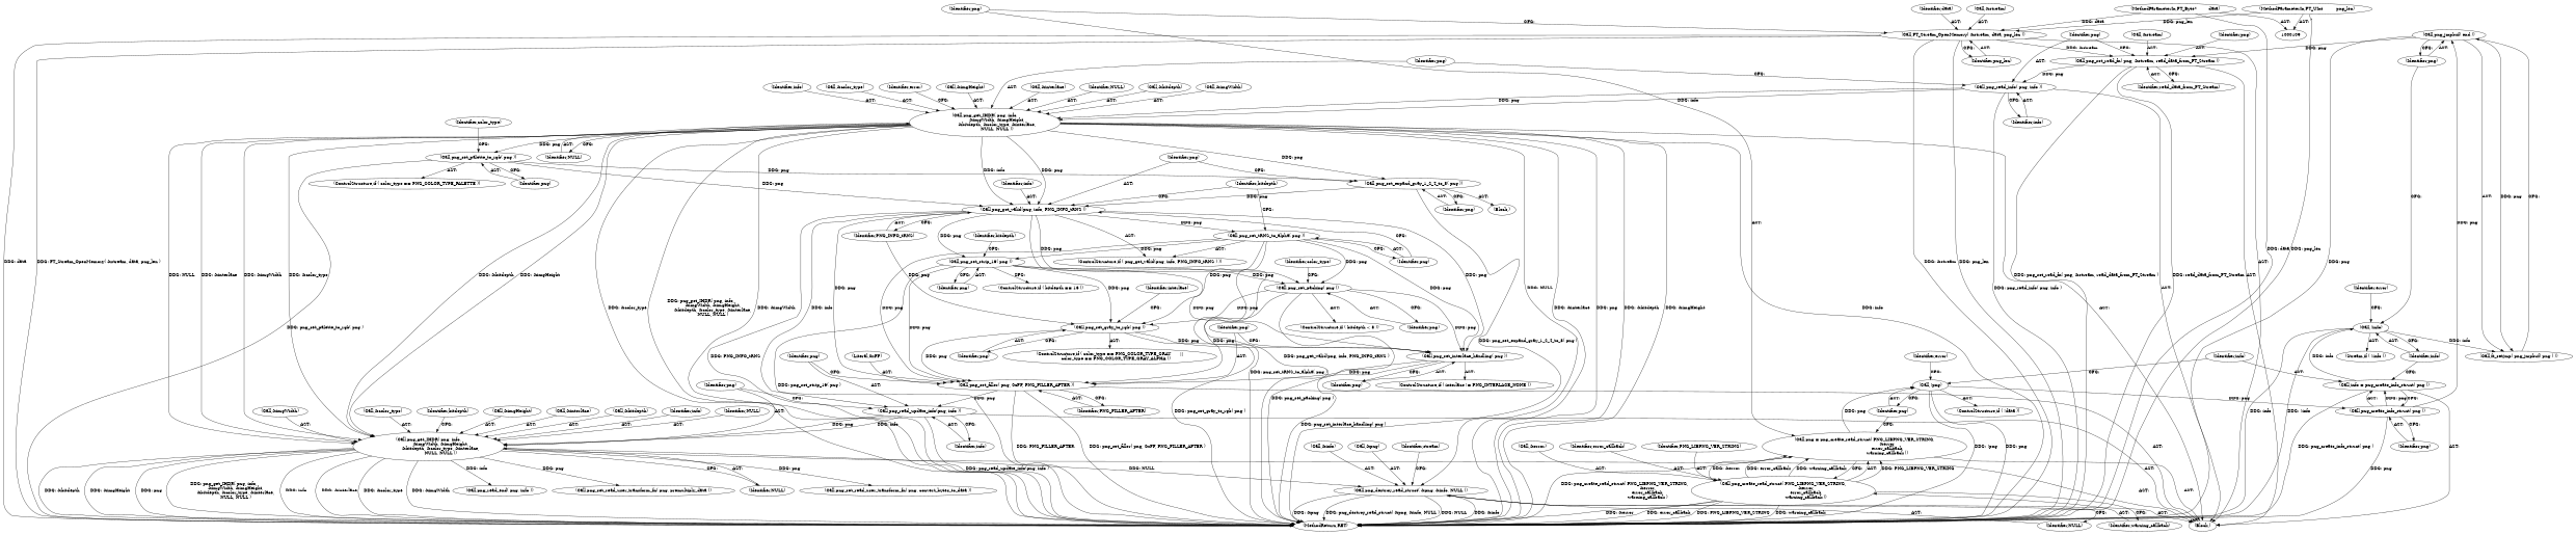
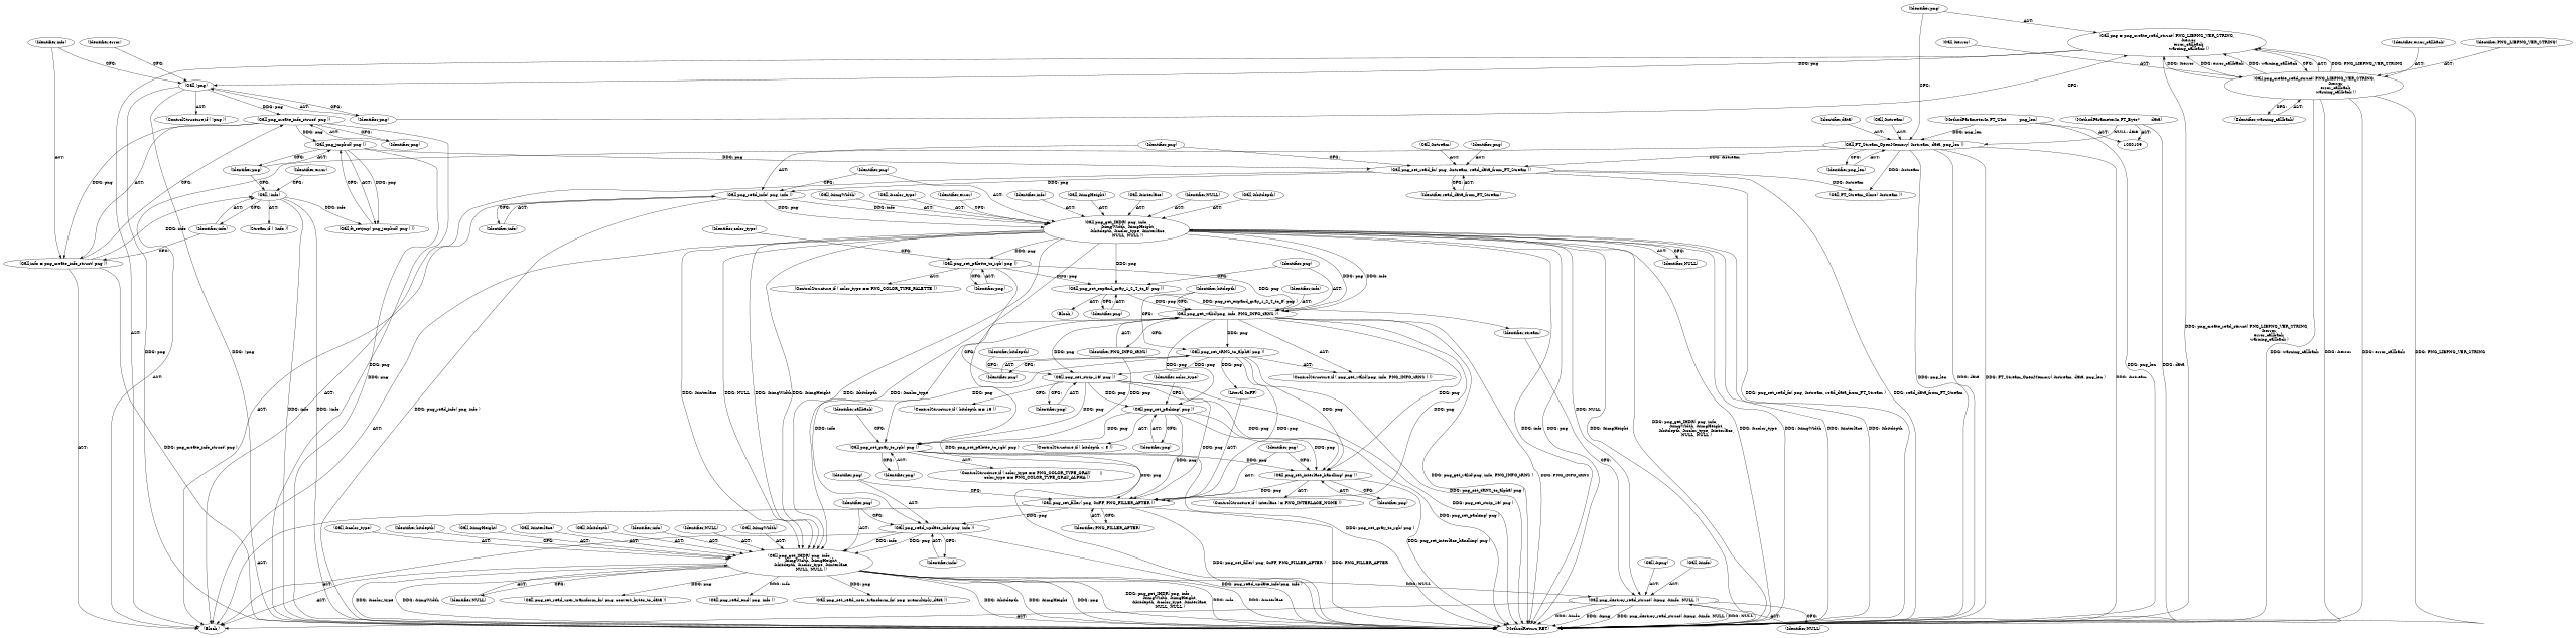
  digraph {
    n1 [label="(Call,png_destroy_read_struct( &png, &info, NULL ))"]
    n2 [label="(Block,)"]
    n3 [label="(Identifier,NULL)"]
    n4 [label="(MethodReturn,RET)"]
    n5 [label="(Call,png_get_IHDR( png, info,\n                  &imgWidth, &imgHeight,\n                  &bitdepth, &color_type, &interlace,\n                  NULL, NULL ))"]
    n6 [label="(Call,png_get_IHDR( png, info,\n                  &imgWidth, &imgHeight,\n                  &bitdepth, &color_type, &interlace,\n                  NULL, NULL ))"]
    n7 [label="(Call,png_get_valid(png, info, PNG_INFO_tRNS ))"]
    n8 [label="(Call,png_set_palette_to_rgb( png ))"]
    n9 [label="(Call,png_set_expand_gray_1_2_4_to_8( png ))"]
    n10 [label="(Identifier,NULL)"]
    n11 [label="(Identifier,NULL)"]
    n12 [label="(Call,png_set_read_user_transform_fn( png, convert_bytes_to_data ))"]
    n13 [label="(Call,png_read_end( png, info ))"]
    n14 [label="(Call,png_set_read_user_transform_fn( png, premultiply_data ))"]
    n15 [label="(Call,png_read_update_info(png, info ))"]
    n16 [label="(Call,png_set_filler( png, 0xFF, PNG_FILLER_AFTER ))"]
    n17 [label="(Call,png_set_tRNS_to_alpha( png ))"]
    n18 [label="(Call,png_set_packing( png ))"]
    n19 [label="(Call,png_set_strip_16( png ))"]
    n20 [label="(Call,png_set_interlace_handling( png ))"]
    n21 [label="(ControlStructure,if ( png_get_valid(png, info, PNG_INFO_tRNS ) ))"]
    n22 [label="(Identifier,PNG_INFO_tRNS)"]
    n23 [label="(Identifier,png)"]
    n24 [label="(ControlStructure,if ( color_type == PNG_COLOR_TYPE_PALETTE ))"]
    n25 [label="(Block,)"]
    n26 [label="(Identifier,png)"]
    n27 [label="(Call,png_read_info( png, info ))"]
    n28 [label="(Identifier,info)"]
    n29 [label="(Call,png_set_read_fn( png, &stream, read_data_from_FT_Stream ))"]
    n30 [label="(Identifier,read_data_from_FT_Stream)"]
-   n32 [label="(Call,png_jmpbuf( end ))"]
+   n31 [label="(Call,FT_Stream_Close( &stream ))"]
+   n32 [label="(Call,png_jmpbuf( png ))"]
    n33 [label="(Call,ft_setjmp( png_jmpbuf( png ) ))"]
    n34 [label="(Identifier,png)"]
    n35 [label="(Call,!info)"]
    n36 [label="(Call,png_create_info_struct( png ))"]
    n37 [label="(Call,info = png_create_info_struct( png ))"]
    n38 [label="(Identifier,png)"]
    n39 [label="(Call,!png)"]
    n40 [label="(Identifier,png)"]
-   n41 [label="(ControlStructure,if ( !data ))"]
+   n41 [label="(ControlStructure,if ( !png ))"]
    n42 [label="(Call,png = png_create_read_struct( PNG_LIBPNG_VER_STRING,\n                                  &error,\n                                  error_callback,\n                                  warning_callback ))"]
    n43 [label="(Call,png_create_read_struct( PNG_LIBPNG_VER_STRING,\n                                  &error,\n                                  error_callback,\n                                  warning_callback ))"]
    n44 [label="(Identifier,warning_callback)"]
    n45 [label="(Call,FT_Stream_OpenMemory( &stream, data, png_len ))"]
    n46 [label="(Identifier,png_len)"]
    n47 [label="(MethodParameterIn,FT_Byte*         data)"]
    1000109
    n49 [label="(MethodParameterIn,FT_UInt          png_len)"]
    n50 [label="(Stream,if ( !info ))"]
    n51 [label="(Identifier,info)"]
    n52 [label="(Identifier,info)"]
    n53 [label="(Identifier,PNG_FILLER_AFTER)"]
    n54 [label="(Call,png_set_gray_to_rgb( png ))"]
    n55 [label="(Identifier,png)"]
    n56 [label="(ControlStructure,if ( bitdepth < 8 ))"]
    n57 [label="(Identifier,png)"]
    n58 [label="(ControlStructure,if ( bitdepth == 16 ))"]
    n59 [label="(Identifier,png)"]
    n60 [label="(ControlStructure,if ( interlace != PNG_INTERLACE_NONE ))"]
    n61 [label="(Identifier,png)"]
    n62 [label="(Identifier,png)"]
    n63 [label="(ControlStructure,if ( color_type == PNG_COLOR_TYPE_GRAY       ||\n         color_type == PNG_COLOR_TYPE_GRAY_ALPHA ))"]
    n64 [label="(Identifier,error_callback)"]
    n65 [label="(Identifier,png)"]
    n66 [label="(Identifier,info)"]
    n67 [label="(Call,&imgHeight)"]
    n68 [label="(Identifier,NULL)"]
    n69 [label="(Identifier,png)"]
    n70 [label="(Call,&stream)"]
-   n71 [label="(Identifier,interlace)"]
+   n71 [label="(Identifier,callback)"]
    n72 [label="(Call,&info)"]
    n73 [label="(Call,&imgWidth)"]
    n74 [label="(Identifier,png)"]
    n75 [label="(Call,&color_type)"]
    n76 [label="(Identifier,bitdepth)"]
    n77 [label="(Call,&imgHeight)"]
    n78 [label="(Identifier,png)"]
    n79 [label="(Call,&interlace)"]
    n80 [label="(Identifier,bitdepth)"]
    n81 [label="(Identifier,png)"]
    n82 [label="(Identifier,color_type)"]
    n83 [label="(Identifier,NULL)"]
    n84 [label="(Call,&bitdepth)"]
    n85 [label="(Identifier,PNG_LIBPNG_VER_STRING)"]
    n86 [label="(Call,&png)"]
    n87 [label="(Identifier,bitdepth)"]
    n88 [label="(Call,&imgWidth)"]
    n89 [label="(Identifier,info)"]
    n90 [label="(Identifier,error)"]
    n91 [label="(Identifier,png)"]
    n92 [label="(Identifier,png)"]
    n93 [label="(Call,&interlace)"]
    n94 [label="(Call,&color_type)"]
    n95 [label="(Call,&bitdepth)"]
    n96 [label="(Identifier,data)"]
    n97 [label="(Call,&error)"]
    n98 [label="(Identifier,info)"]
    n99 [label="(Identifier,info)"]
    n100 [label="(Identifier,error)"]
    n101 [label="(Call,&stream)"]
    n102 [label="(Identifier,error)"]
    n103 [label="(Identifier,png)"]
    n104 [label="(Identifier,stream)"]
    n105 [label="(Literal,0xFF)"]
    n106 [label="(Identifier,color_type)"]
    n1 -> n2 [label="AST: "]
    n1 -> n3 [label="CFG: "]
    n1 -> n4 [label="DDG: &info"]
    n1 -> n4 [label="DDG: &png"]
    n1 -> n4 [label="DDG: png_destroy_read_struct( &png, &info, NULL )"]
    n1 -> n4 [label="DDG: NULL"]
    n3 -> n1 [label="AST: "]
    n5 -> n1 [label="DDG: NULL"]
    n5 -> n2 [label="AST: "]
    n5 -> n4 [label="DDG: &imgHeight"]
    n5 -> n4 [label="DDG: png_get_IHDR( png, info,\n                  &imgWidth, &imgHeight,\n                  &bitdepth, &color_type, &interlace,\n                  NULL, NULL )"]
    n5 -> n4 [label="DDG: &color_type"]
    n5 -> n4 [label="DDG: &imgWidth"]
    n5 -> n4 [label="DDG: &interlace"]
    n5 -> n4 [label="DDG: &bitdepth"]
    n5 -> n4 [label="DDG: info"]
    n5 -> n4 [label="DDG: png"]
    n5 -> n6 [label="DDG: &imgWidth"]
    n5 -> n6 [label="DDG: &imgHeight"]
    n5 -> n6 [label="DDG: &bitdepth"]
    n5 -> n6 [label="DDG: &color_type"]
    n5 -> n6 [label="DDG: &interlace"]
    n5 -> n6 [label="DDG: NULL"]
    n5 -> n7 [label="DDG: png"]
    n5 -> n7 [label="DDG: info"]
    n5 -> n8 [label="DDG: png"]
    n5 -> n9 [label="DDG: png"]
    n5 -> n10 [label="CFG: "]
    n6 -> n1 [label="DDG: NULL"]
    n6 -> n2 [label="AST: "]
    n6 -> n4 [label="DDG: &color_type"]
    n6 -> n4 [label="DDG: &imgWidth"]
    n6 -> n4 [label="DDG: &bitdepth"]
    n6 -> n4 [label="DDG: &imgHeight"]
    n6 -> n4 [label="DDG: png"]
    n6 -> n4 [label="DDG: png_get_IHDR( png, info,\n                  &imgWidth, &imgHeight,\n                  &bitdepth, &color_type, &interlace,\n                  NULL, NULL )"]
    n6 -> n4 [label="DDG: info"]
    n6 -> n4 [label="DDG: &interlace"]
    n6 -> n11 [label="CFG: "]
    n6 -> n12 [label="DDG: png"]
    n6 -> n13 [label="DDG: info"]
    n6 -> n14 [label="DDG: png"]
    n7 -> n4 [label="DDG: png_get_valid(png, info, PNG_INFO_tRNS )"]
    n7 -> n4 [label="DDG: PNG_INFO_tRNS"]
    n7 -> n15 [label="DDG: info"]
    n7 -> n16 [label="DDG: png"]
    n7 -> n17 [label="DDG: png"]
    n7 -> n18 [label="DDG: png"]
    n7 -> n19 [label="DDG: png"]
    n7 -> n20 [label="DDG: png"]
    n7 -> n21 [label="AST: "]
    n7 -> n22 [label="CFG: "]
    n8 -> n4 [label="DDG: png_set_palette_to_rgb( png )"]
    n8 -> n7 [label="DDG: png"]
    n8 -> n9 [label="DDG: png"]
    n8 -> n23 [label="CFG: "]
    n8 -> n24 [label="AST: "]
-   n9 -> n4 [label="DDG: png_set_expand_gray_1_2_4_to_8( png )"]
+   n9 -> n104 [label="DDG: png_set_expand_gray_1_2_4_to_8( png )"]
    n9 -> n7 [label="DDG: png"]
    n9 -> n25 [label="AST: "]
    n9 -> n26 [label="CFG: "]
    n10 -> n5 [label="AST: "]
    n11 -> n6 [label="AST: "]
    n15 -> n2 [label="AST: "]
    n15 -> n4 [label="DDG: png_read_update_info(png, info )"]
    n15 -> n6 [label="DDG: png"]
    n15 -> n6 [label="DDG: info"]
    n15 -> n52 [label="CFG: "]
    n16 -> n2 [label="AST: "]
    n16 -> n4 [label="DDG: png_set_filler( png, 0xFF, PNG_FILLER_AFTER )"]
    n16 -> n4 [label="DDG: PNG_FILLER_AFTER"]
    n16 -> n15 [label="DDG: png"]
    n16 -> n53 [label="CFG: "]
    n17 -> n4 [label="DDG: png_set_tRNS_to_alpha( png )"]
    n17 -> n16 [label="DDG: png"]
-   n17 -> n18 [label="DDG: png"]
+   n17 -> n105 [label="DDG: png"]
    n17 -> n19 [label="DDG: png"]
    n17 -> n20 [label="DDG: png"]
    n17 -> n21 [label="AST: "]
    n17 -> n54 [label="DDG: png"]
    n17 -> n55 [label="CFG: "]
    n18 -> n4 [label="DDG: png_set_packing( png )"]
    n18 -> n16 [label="DDG: png"]
    n18 -> n20 [label="DDG: png"]
    n18 -> n54 [label="DDG: png"]
    n18 -> n56 [label="AST: "]
    n18 -> n57 [label="CFG: "]
    n19 -> n4 [label="DDG: png_set_strip_16( png )"]
    n19 -> n16 [label="DDG: png"]
    n19 -> n18 [label="DDG: png"]
    n19 -> n20 [label="DDG: png"]
    n19 -> n54 [label="DDG: png"]
    n19 -> n58 [label="CFG: "]
    n19 -> n59 [label="CFG: "]
    n20 -> n4 [label="DDG: png_set_interlace_handling( png )"]
    n20 -> n16 [label="DDG: png"]
    n20 -> n60 [label="AST: "]
    n20 -> n61 [label="CFG: "]
    n22 -> n7 [label="AST: "]
    n22 -> n54 [label="DDG: png"]
    n23 -> n8 [label="AST: "]
    n26 -> n9 [label="AST: "]
    n27 -> n2 [label="AST: "]
    n27 -> n4 [label="DDG: png_read_info( png, info )"]
    n27 -> n5 [label="DDG: png"]
    n27 -> n5 [label="DDG: info"]
    n27 -> n28 [label="CFG: "]
    n28 -> n27 [label="AST: "]
    n29 -> n2 [label="AST: "]
    n29 -> n4 [label="DDG: read_data_from_FT_Stream"]
    n29 -> n4 [label="DDG: png_set_read_fn( png, &stream, read_data_from_FT_Stream )"]
    n29 -> n27 [label="DDG: png"]
    n29 -> n30 [label="CFG: "]
+   n29 -> n31 [label="DDG: &stream"]
    n30 -> n29 [label="AST: "]
    n32 -> n4 [label="DDG: png"]
    n32 -> n29 [label="DDG: png"]
    n32 -> n33 [label="AST: "]
    n32 -> n33 [label="DDG: png"]
    n32 -> n34 [label="CFG: "]
    n33 -> n32 [label="CFG: "]
    n34 -> n32 [label="AST: "]
    n34 -> n35 [label="CFG: "]
    n35 -> n4 [label="DDG: info"]
    n35 -> n4 [label="DDG: !info"]
    n35 -> n33 [label="DDG: info"]
    n35 -> n50 [label="AST: "]
    n35 -> n51 [label="CFG: "]
    n36 -> n4 [label="DDG: png"]
    n36 -> n32 [label="DDG: png"]
    n36 -> n37 [label="AST: "]
    n36 -> n37 [label="DDG: png"]
    n36 -> n38 [label="CFG: "]
    n37 -> n2 [label="AST: "]
    n37 -> n4 [label="DDG: png_create_info_struct( png )"]
    n37 -> n35 [label="DDG: info"]
    n37 -> n36 [label="CFG: "]
    n38 -> n36 [label="AST: "]
    n39 -> n4 [label="DDG: png"]
    n39 -> n4 [label="DDG: !png"]
    n39 -> n36 [label="DDG: png"]
    n39 -> n40 [label="CFG: "]
    n39 -> n41 [label="AST: "]
    n40 -> n39 [label="AST: "]
    n40 -> n42 [label="CFG: "]
    n42 -> n2 [label="AST: "]
    n42 -> n4 [label="DDG: png_create_read_struct( PNG_LIBPNG_VER_STRING,\n                                  &error,\n                                  error_callback,\n                                  warning_callback )"]
    n42 -> n39 [label="DDG: png"]
    n42 -> n43 [label="CFG: "]
    n43 -> n4 [label="DDG: warning_callback"]
    n43 -> n4 [label="DDG: &error"]
    n43 -> n4 [label="DDG: error_callback"]
    n43 -> n4 [label="DDG: PNG_LIBPNG_VER_STRING"]
    n43 -> n42 [label="AST: "]
    n43 -> n42 [label="DDG: PNG_LIBPNG_VER_STRING"]
    n43 -> n42 [label="DDG: &error"]
    n43 -> n42 [label="DDG: error_callback"]
    n43 -> n42 [label="DDG: warning_callback"]
    n43 -> n44 [label="CFG: "]
    n44 -> n43 [label="AST: "]
    n45 -> n2 [label="AST: "]
    n45 -> n4 [label="DDG: png_len"]
    n45 -> n4 [label="DDG: data"]
    n45 -> n4 [label="DDG: FT_Stream_OpenMemory( &stream, data, png_len )"]
    n45 -> n4 [label="DDG: &stream"]
    n45 -> n29 [label="DDG: &stream"]
+   n45 -> n31 [label="DDG: &stream"]
    n45 -> n46 [label="CFG: "]
    n46 -> n45 [label="AST: "]
    n47 -> n4 [label="DDG: data"]
-   n47 -> n45 [label="DDG: data"]
+   n47 -> n45 [label="NULL: data"]
    n47 -> 1000109 [label="AST: "]
    n49 -> n4 [label="DDG: png_len"]
    n49 -> n45 [label="DDG: png_len"]
    n49 -> 1000109 [label="AST: "]
    n51 -> n35 [label="AST: "]
    n51 -> n37 [label="CFG: "]
    n52 -> n15 [label="AST: "]
    n53 -> n16 [label="AST: "]
    n54 -> n4 [label="DDG: png_set_gray_to_rgb( png )"]
    n54 -> n16 [label="DDG: png"]
    n54 -> n20 [label="DDG: png"]
    n54 -> n62 [label="CFG: "]
    n54 -> n63 [label="AST: "]
    n55 -> n7 [label="CFG: "]
    n55 -> n17 [label="AST: "]
    n57 -> n18 [label="AST: "]
    n59 -> n19 [label="AST: "]
    n61 -> n20 [label="AST: "]
    n62 -> n54 [label="AST: "]
    n64 -> n43 [label="AST: "]
    n65 -> n16 [label="AST: "]
    n65 -> n20 [label="CFG: "]
    n66 -> n5 [label="AST: "]
    n67 -> n5 [label="AST: "]
    n68 -> n6 [label="AST: "]
    n69 -> n27 [label="AST: "]
    n69 -> n29 [label="CFG: "]
    n70 -> n29 [label="AST: "]
    n71 -> n54 [label="CFG: "]
    n72 -> n1 [label="AST: "]
    n73 -> n6 [label="AST: "]
    n74 -> n6 [label="AST: "]
    n74 -> n15 [label="CFG: "]
    n75 -> n6 [label="AST: "]
    n76 -> n6 [label="CFG: "]
    n77 -> n6 [label="AST: "]
    n78 -> n7 [label="AST: "]
    n78 -> n9 [label="CFG: "]
    n79 -> n5 [label="AST: "]
    n80 -> n7 [label="CFG: "]
    n80 -> n17 [label="CFG: "]
    n81 -> n29 [label="AST: "]
    n82 -> n18 [label="CFG: "]
    n83 -> n5 [label="AST: "]
    n84 -> n5 [label="AST: "]
    n85 -> n43 [label="AST: "]
    n86 -> n1 [label="AST: "]
    n87 -> n19 [label="CFG: "]
    n88 -> n5 [label="AST: "]
    n89 -> n37 [label="AST: "]
    n89 -> n39 [label="CFG: "]
    n90 -> n39 [label="CFG: "]
    n91 -> n5 [label="AST: "]
    n91 -> n27 [label="CFG: "]
    n92 -> n42 [label="AST: "]
    n92 -> n45 [label="CFG: "]
    n93 -> n6 [label="AST: "]
    n94 -> n5 [label="AST: "]
    n95 -> n6 [label="AST: "]
    n96 -> n45 [label="AST: "]
    n97 -> n43 [label="AST: "]
    n98 -> n7 [label="AST: "]
    n99 -> n6 [label="AST: "]
    n100 -> n35 [label="CFG: "]
    n101 -> n45 [label="AST: "]
    n102 -> n5 [label="CFG: "]
    n103 -> n15 [label="AST: "]
    n103 -> n16 [label="CFG: "]
    n104 -> n1 [label="CFG: "]
    n105 -> n16 [label="AST: "]
    n106 -> n8 [label="CFG: "]
  }
